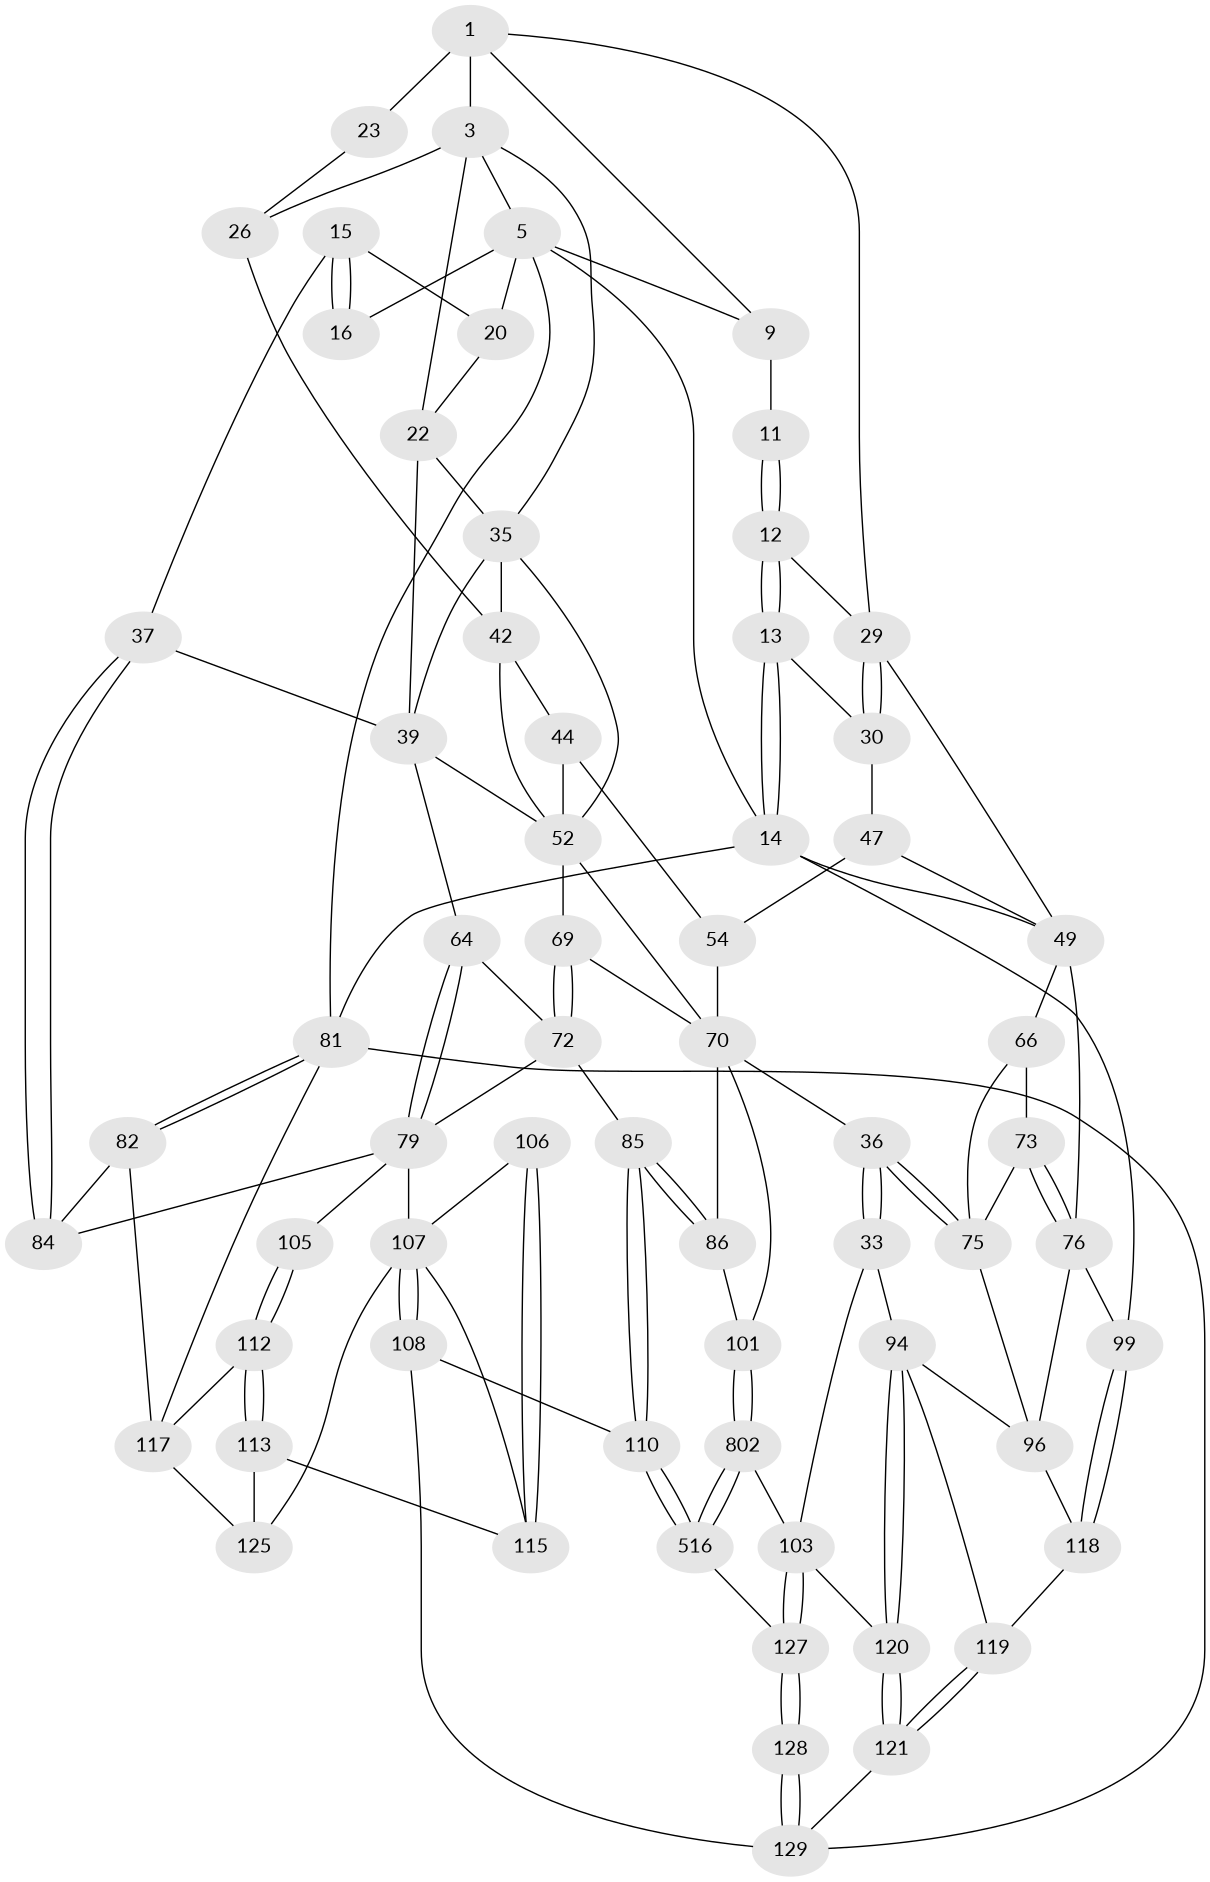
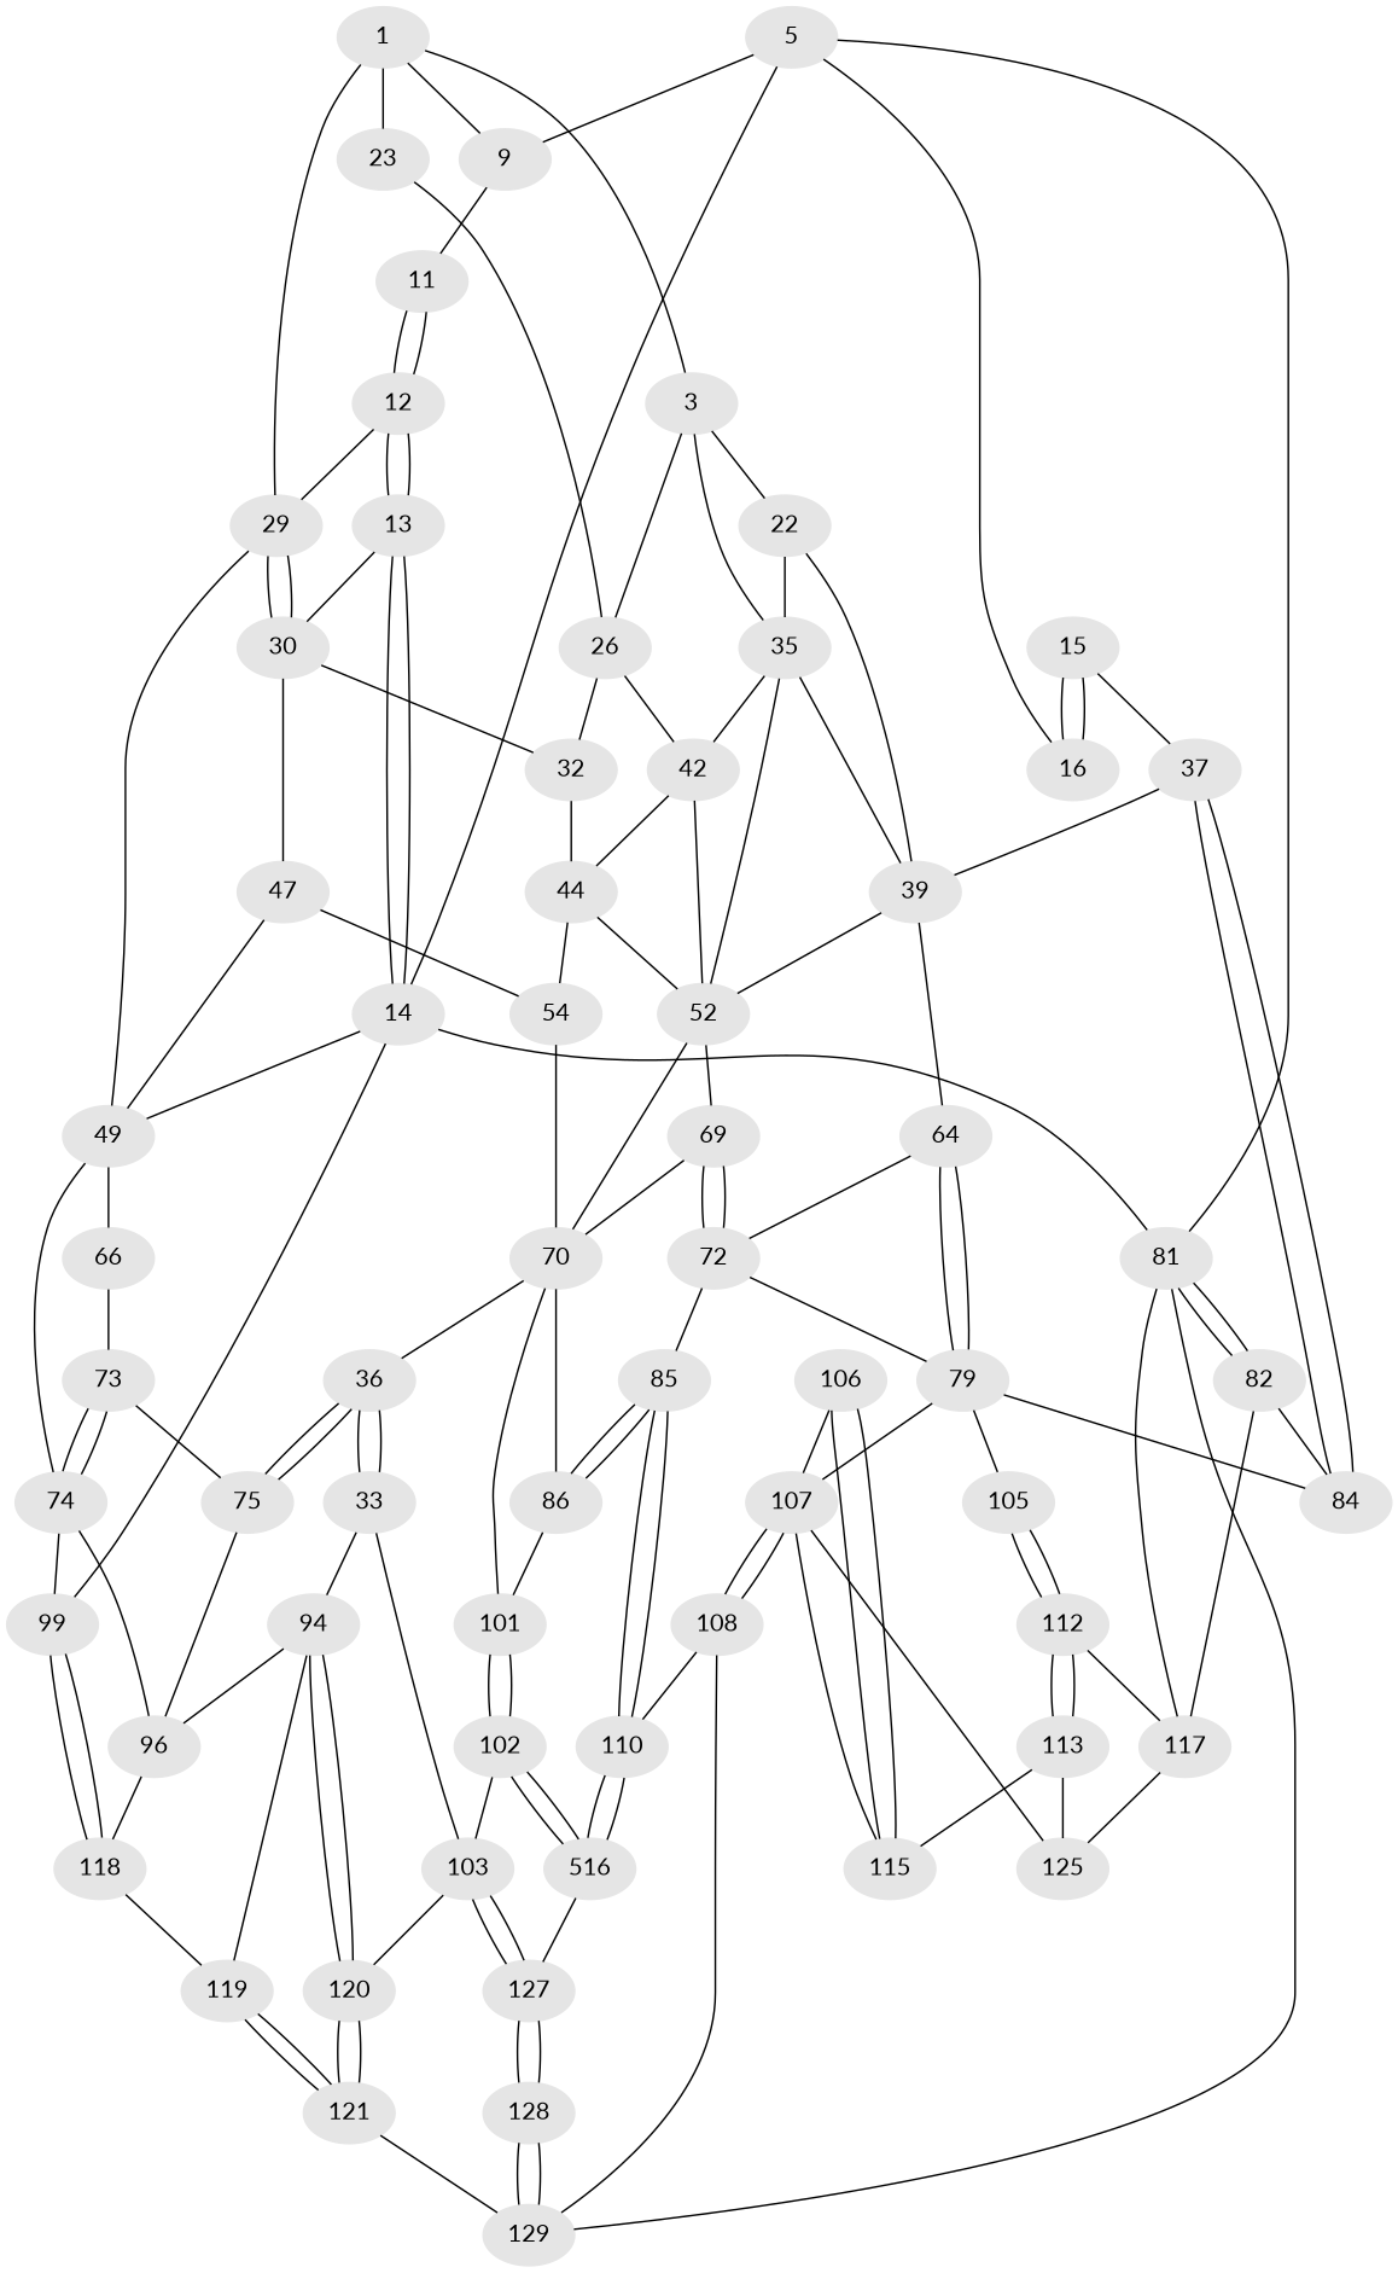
  graph {
    fontname=Lato
    node [color=gray90 fontname=Lato style=filled]
    edge [fontname=Lato]
    1 [super="+2+7"]
    3 [super="+4+24"]
    9 [super="+10"]
    23
    29
    5 [super="+17+6"]
    22 [super="+28"]
    26 [super="+27"]
    35 [super="+41"]
    11
    30 [super="+31+33"]
    49 [super="+50+57"]
    14 [super="+51"]
    16
-   20 [super="+21"]
    81 [super="+111"]
    39 [super="+58+40"]
+   32
    42 [super="+43"]
    52 [super="+53+59"]
    99
    82 [super="+83"]
    117 [super="+123"]
    129 [super="+134+130"]
    12
    13
    47 [super="+56"]
    66 [super="+68+67"]
-   74 [super="+98" label=76]
+   74 [super="+98"]
    118
    15 [super="+19"]
    37 [super="+38"]
    84
    64 [super="+65"]
    44 [super="+45+60"]
    54 [super="+55+61"]
    69
    70 [super="+87+71"]
    72 [super="+80"]
    79 [super="+88"]
    73
    n42 [label=75 super="+78"]
    96 [super="+97"]
    n44 [label=36]
    86
    101
    85
    105
    107 [super="+122"]
    n50 [label=33]
-   102 [label=802]
+   102
    110
    94 [super="+95"]
    103 [super="+104"]
    112
    106
    115
    125
    n59 [label=516]
    119
    120
    127 [super="+131"]
    121
    128
    113 [super="+114"]
    108 [super="+109"]
    1 -- 3
    1 -- 9
    1 -- 23 [weight=2]
    1 -- 29
-   3 -- 5
    3 -- 22 [weight=2]
    3 -- 26
    3 -- 35
    9 -- 11 [weight=2]
    23 -- 26
    29 -- 30
    29 -- 30
    29 -- 49
    5 -- 9
    5 -- 14
    5 -- 16
-   5 -- 20
    5 -- 81
    22 -- 35
    22 -- 39
+   26 -- 32
    26 -- 42
    35 -- 39
    35 -- 42
    35 -- 52
    11 -- 12
    11 -- 12
+   30 -- 32
    30 -- 47 [weight=2]
    49 -- 66
    49 -- 74
    14 -- 49
    14 -- 81 [weight=2]
    14 -- 99
-   20 -- 22
    81 -- 82
    81 -- 82
    81 -- 117
    81 -- 129
    39 -- 52
    39 -- 64
+   32 -- 44
    42 -- 52
    42 -- 44
    52 -- 69
    52 -- 70
    99 -- 118
    99 -- 118
    82 -- 117 [weight=2]
    82 -- 84
    117 -- 125
    12 -- 29
    12 -- 13
    12 -- 13
    13 -- 30
    13 -- 14
    13 -- 14
    47 -- 49
    47 -- 54
    66 -- 73
-   66 -- n42
    74 -- 99
    74 -- 96
    118 -- 119
    15 -- 16 [weight=2]
    15 -- 16
-   15 -- 20
    15 -- 37
    37 -- 39
    37 -- 84
    37 -- 84
    64 -- 72
    64 -- 79
    64 -- 79
    44 -- 52
    44 -- 54 [weight=2]
    54 -- 70 [weight=2]
    69 -- 70
    69 -- 72
    69 -- 72
    70 -- n44
    70 -- 86
    70 -- 101
    72 -- 79
    72 -- 85
    79 -- 84
    79 -- 105 [weight=2]
    79 -- 107
    73 -- 74
    73 -- 74
    73 -- n42
    n42 -- 96
    96 -- 118
    n44 -- n42
    n44 -- n42
    n44 -- n50
    n44 -- n50
    86 -- 101
    101 -- 102
    101 -- 102
    85 -- 86
    85 -- 86
    85 -- 110
    85 -- 110
    105 -- 112
    105 -- 112
    107 -- 115
    107 -- 125
    107 -- 108 [weight=2]
    107 -- 108
    n50 -- 94
    n50 -- 103
    102 -- 103
    102 -- n59
    102 -- n59
    110 -- n59
    110 -- n59
    94 -- 96
    94 -- 119
    94 -- 120
    94 -- 120
    103 -- 120
    103 -- 127
    103 -- 127
    112 -- 117
    112 -- 113
    112 -- 113
    106 -- 107
    106 -- 115
    106 -- 115
    n59 -- 127
    119 -- 121
    119 -- 121
    120 -- 121
    120 -- 121
    127 -- 128 [weight=2]
    127 -- 128
    121 -- 129
    128 -- 129
    128 -- 129
    113 -- 115
    113 -- 125
    108 -- 129
    108 -- 110
  }
